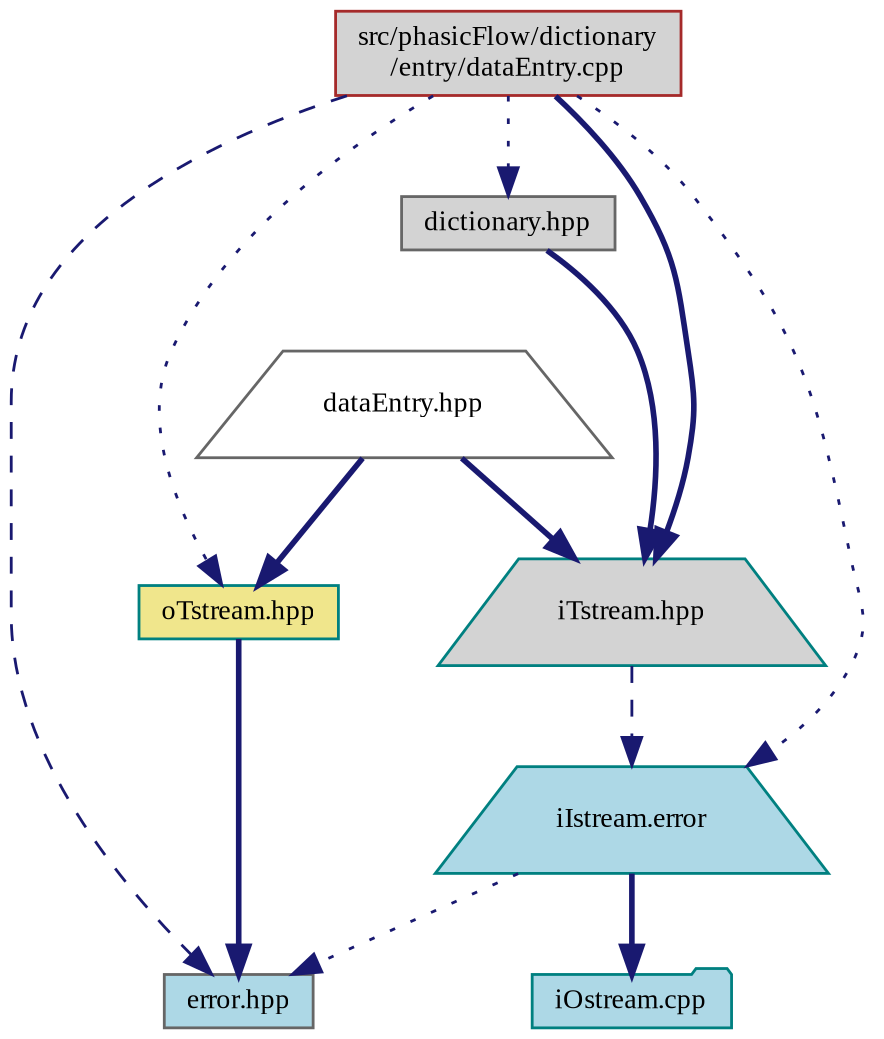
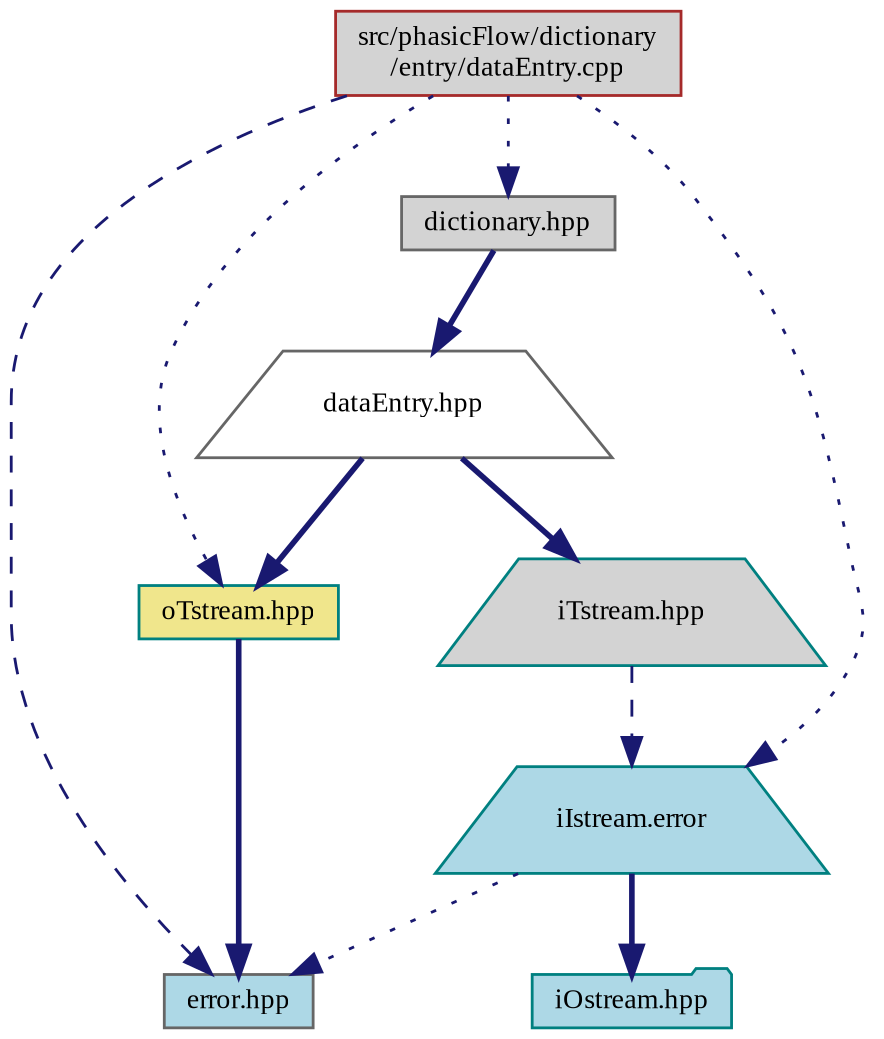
  digraph {
    fontname="Liberation Serif"
    node [color=teal fillcolor=lightgrey fontname="Liberation Serif" fontsize=10 shape=box style=filled]
    edge [color=midnightblue fontname="Liberation Serif" fontsize=10 labelfontname=Helvetica labelfontsize=10 style=bold]
    n1 [color=brown fontcolor=black height=0.2 label="src/phasicFlow/dictionary\l/entry/dataEntry.cpp" width=0.4]
    n2 [height=0.2 label="iTstream.hpp" shape=trapezium width=0.4]
    n3 [fillcolor=lightblue height=0.2 label="iIstream.error" shape=trapezium width=0.4]
    n4 [color=gray40 fillcolor=lightblue height=0.2 label="error.hpp" width=0.4]
    n5 [fillcolor=khaki height=0.2 label="oTstream.hpp" width=0.4]
    n6 [color=gray40 height=0.2 label="dictionary.hpp" width=0.4]
    n7 [color=gray40 fillcolor=white height=0.2 label="dataEntry.hpp" shape=trapezium width=0.4]
-   n8 [fillcolor=lightblue height=0.2 label="iOstream.cpp" shape=folder width=0.4]
-   n1 -> n2
+   n8 [fillcolor=lightblue height=0.2 label="iOstream.hpp" shape=folder width=0.4]
    n1 -> n3 [style=dotted]
    n1 -> n4 [style=dashed]
    n1 -> n5 [style=dotted]
    n1 -> n6 [style=dotted]
    n2 -> n3 [style=dashed]
    n3 -> n4 [style=dotted]
    n3 -> n8
    n5 -> n4
-   n6 -> n2
+   n6 -> n7
    n7 -> n2
    n7 -> n5
  }
